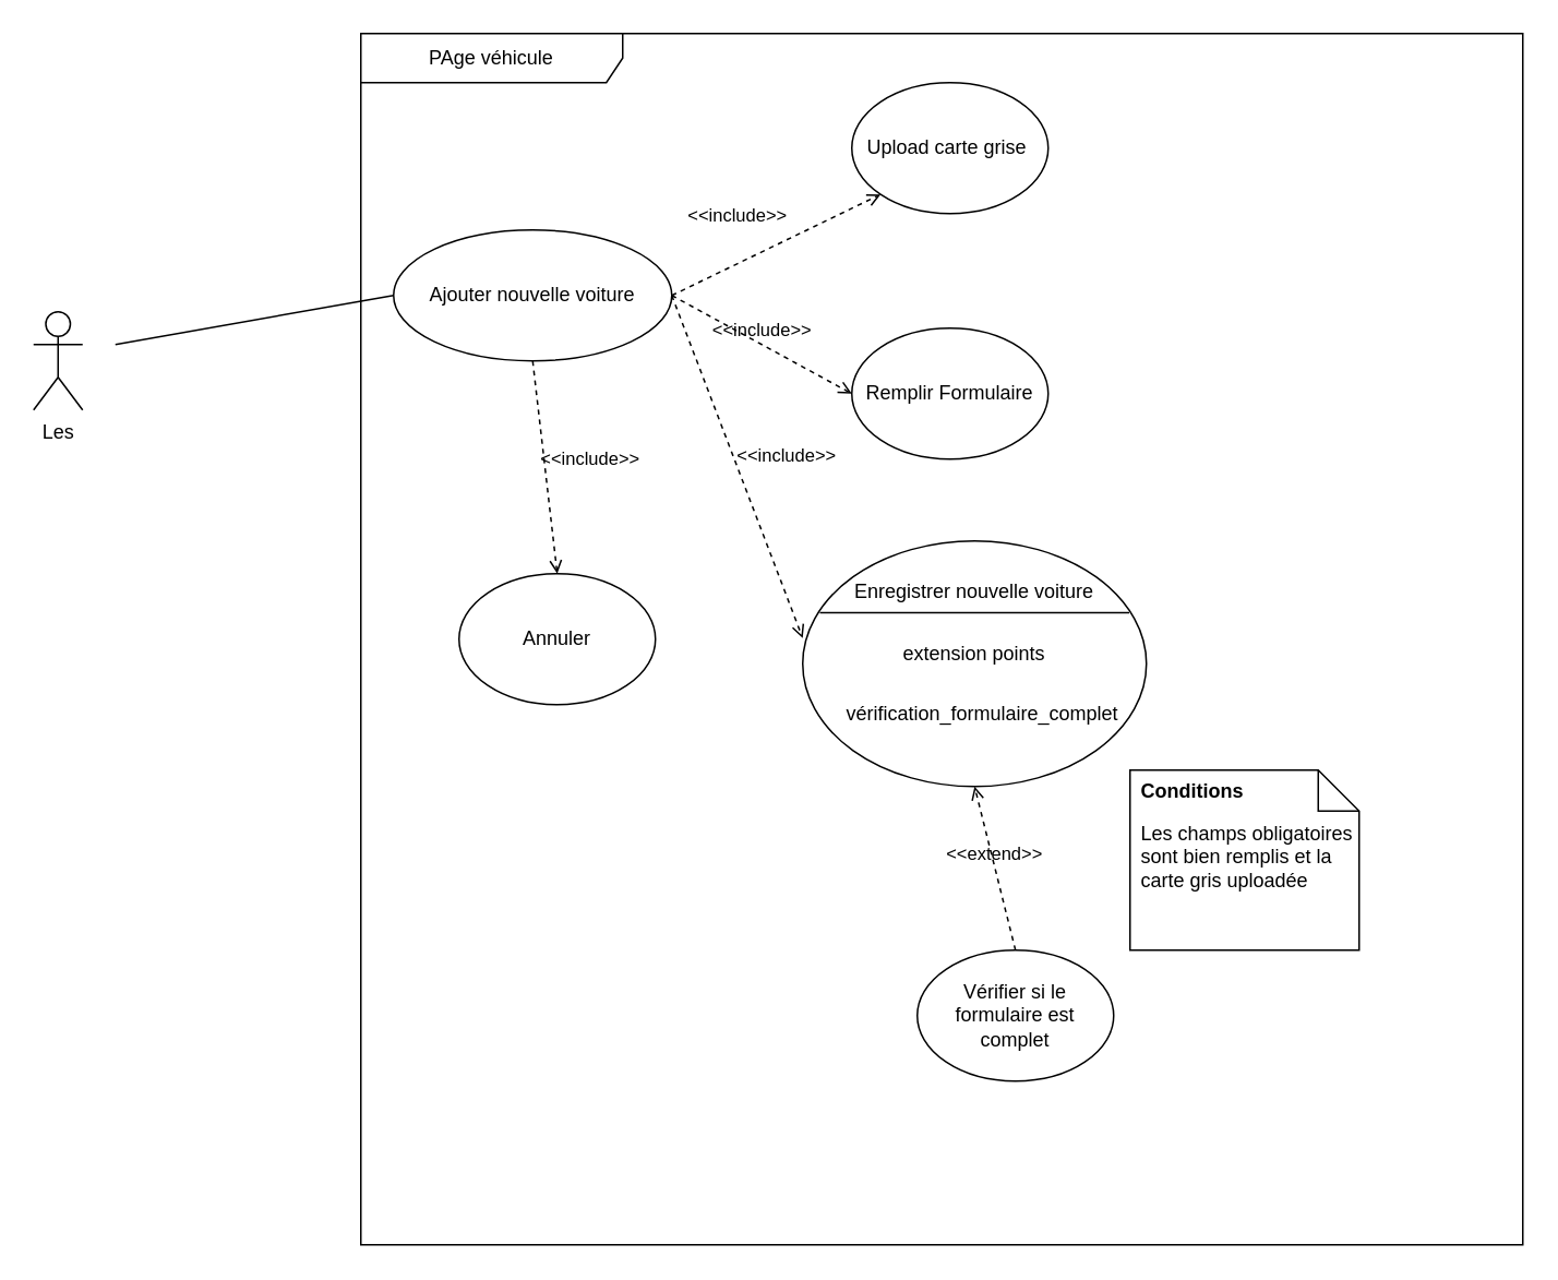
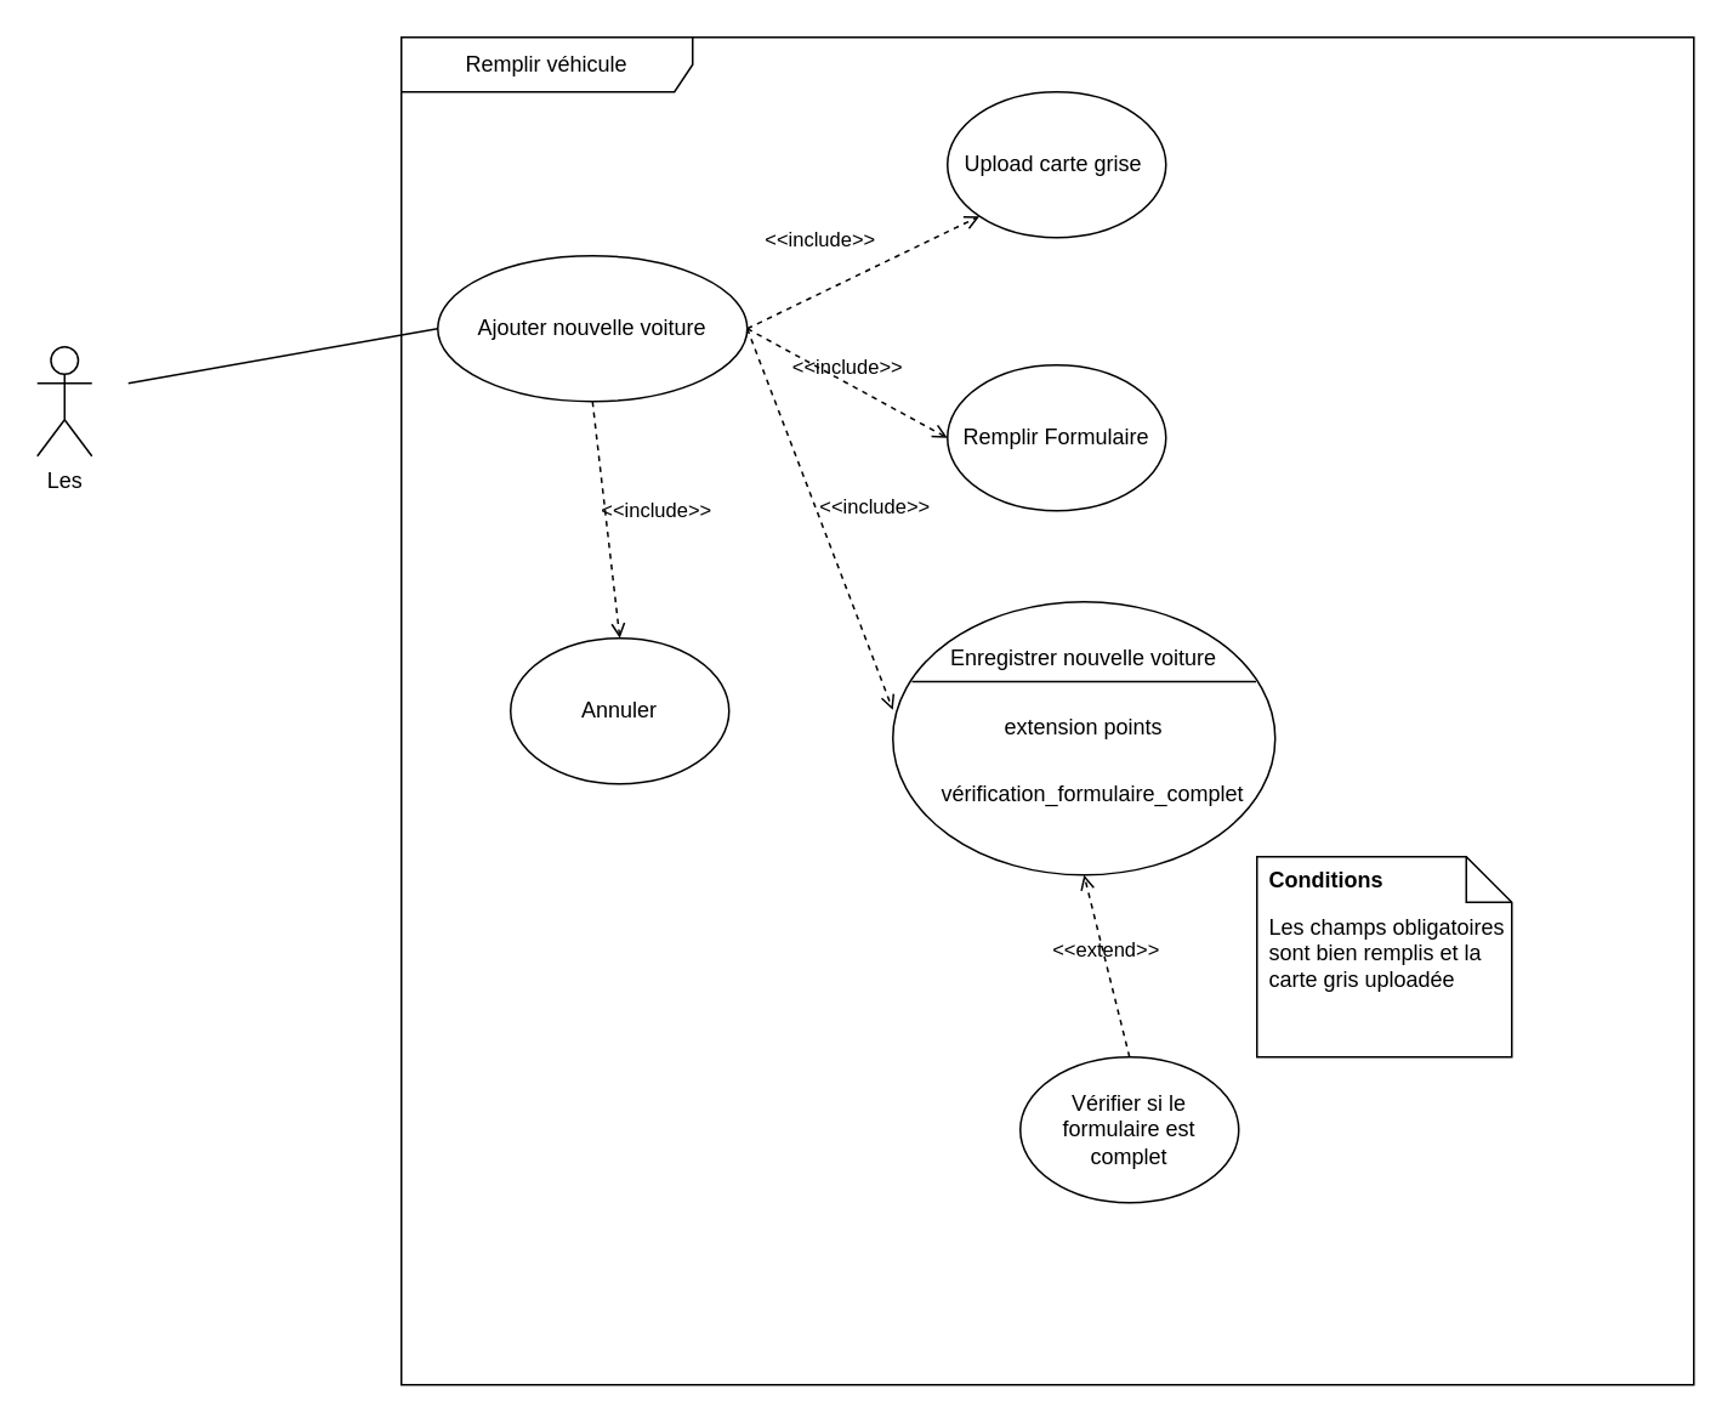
  <mxCell id="0" />
  <mxCell id="1" parent="0" />
  <mxCell id="2" style="rounded=0;orthogonalLoop=1;jettySize=auto;html=1;entryX=0;entryY=0.5;entryDx=0;entryDy=0;endArrow=none;endFill=0;" edge="1" parent="1" target="4"><mxGeometry relative="1" as="geometry"><mxPoint x="70" y="210" as="sourcePoint" /></mxGeometry></mxCell>
  <mxCell id="3" value="Les" style="shape=umlActor;verticalLabelPosition=bottom;verticalAlign=top;html=1;outlineConnect=0;" vertex="1" parent="1"><mxGeometry x="20" y="190" width="30" height="60" as="geometry" /></mxCell>
  <mxCell id="4" value="Ajouter nouvelle voiture" style="ellipse;whiteSpace=wrap;html=1;" vertex="1" parent="1"><mxGeometry x="240" y="140" width="170" height="80" as="geometry" /></mxCell>
  <mxCell id="5" value="Upload carte grise&amp;nbsp; " style="ellipse;whiteSpace=wrap;html=1;" vertex="1" parent="1"><mxGeometry x="520" y="50" width="120" height="80" as="geometry" /></mxCell>
  <mxCell id="6" value="" style="shape=ellipse;container=1;horizontal=1;horizontalStack=0;resizeParent=1;resizeParentMax=0;resizeLast=0;html=1;dashed=0;collapsible=0;" vertex="1" parent="1"><mxGeometry x="490" y="330" width="210" height="150" as="geometry" /></mxCell>
  <mxCell id="7" value="Enregistrer nouvelle voiture" style="html=1;strokeColor=none;fillColor=none;align=center;verticalAlign=middle;rotatable=0;whiteSpace=wrap;" vertex="1" parent="6"><mxGeometry y="12.5" width="210" height="37.5" as="geometry" /></mxCell>
  <mxCell id="8" value="" style="line;strokeWidth=1;fillColor=none;rotatable=0;labelPosition=right;points=[];portConstraint=eastwest;dashed=0;resizeWidth=1;" vertex="1" parent="6"><mxGeometry x="10.5" y="37.5" width="189" height="12.5" as="geometry" /></mxCell>
  <mxCell id="9" value="extension points" style="text;html=1;align=center;verticalAlign=middle;rotatable=0;fillColor=none;strokeColor=none;whiteSpace=wrap;" vertex="1" parent="6"><mxGeometry y="50" width="210" height="37.5" as="geometry" /></mxCell>
  <mxCell id="10" value="vérification_formulaire_complet" style="text;html=1;align=left;verticalAlign=middle;rotatable=0;spacingLeft=25;fillColor=none;strokeColor=none;whiteSpace=wrap;" vertex="1" parent="6"><mxGeometry y="87.5" width="210" height="37.5" as="geometry" /></mxCell>
  <mxCell id="11" value="Remplir Formulaire" style="ellipse;whiteSpace=wrap;html=1;" vertex="1" parent="1"><mxGeometry x="520" y="200" width="120" height="80" as="geometry" /></mxCell>
  <mxCell id="12" value="&amp;lt;&amp;lt;include&amp;gt;&amp;gt;" style="html=1;verticalAlign=bottom;labelBackgroundColor=none;endArrow=open;endFill=0;dashed=1;rounded=0;exitX=1;exitY=0.5;exitDx=0;exitDy=0;entryX=0;entryY=1;entryDx=0;entryDy=0;" edge="1" parent="1" source="4" target="5"><mxGeometry x="-0.246" y="19" width="160" relative="1" as="geometry"><mxPoint x="260" y="100" as="sourcePoint" /><mxPoint x="420" y="100" as="targetPoint" /><mxPoint x="1" as="offset" /></mxGeometry></mxCell>
  <mxCell id="13" value="&amp;lt;&amp;lt;include&amp;gt;&amp;gt;" style="html=1;verticalAlign=bottom;labelBackgroundColor=none;endArrow=open;endFill=0;dashed=1;rounded=0;exitX=1;exitY=0.5;exitDx=0;exitDy=0;entryX=0;entryY=0.5;entryDx=0;entryDy=0;" edge="1" parent="1" source="4" target="11"><mxGeometry width="160" relative="1" as="geometry"><mxPoint x="420" y="190" as="sourcePoint" /><mxPoint x="548" y="128" as="targetPoint" /></mxGeometry></mxCell>
  <mxCell id="14" value="&amp;lt;&amp;lt;include&amp;gt;&amp;gt;" style="html=1;verticalAlign=bottom;labelBackgroundColor=none;endArrow=open;endFill=0;dashed=1;rounded=0;exitX=1;exitY=0.5;exitDx=0;exitDy=0;entryX=0;entryY=0.25;entryDx=0;entryDy=0;" edge="1" parent="1" source="4" target="9"><mxGeometry x="0.117" y="27" width="160" relative="1" as="geometry"><mxPoint x="420" y="190" as="sourcePoint" /><mxPoint x="480" y="370" as="targetPoint" /><mxPoint as="offset" /></mxGeometry></mxCell>
  <mxCell id="15" value="Vérifier si le formulaire est complet" style="ellipse;whiteSpace=wrap;html=1;" vertex="1" parent="1"><mxGeometry x="560" y="580" width="120" height="80" as="geometry" /></mxCell>
  <mxCell id="16" value="&amp;lt;&amp;lt;extend&amp;gt;&amp;gt;" style="html=1;verticalAlign=bottom;labelBackgroundColor=none;endArrow=open;endFill=0;dashed=1;rounded=0;exitX=0.5;exitY=0;exitDx=0;exitDy=0;entryX=0.5;entryY=1;entryDx=0;entryDy=0;" edge="1" parent="1" source="15" target="6"><mxGeometry width="160" relative="1" as="geometry"><mxPoint x="-30" y="290" as="sourcePoint" /><mxPoint x="130" y="290" as="targetPoint" /></mxGeometry></mxCell>
  <mxCell id="17" value="Les champs obligatoires sont bien remplis et la carte gris uploadée" style="shape=note2;boundedLbl=1;whiteSpace=wrap;html=1;size=25;verticalAlign=top;align=left;spacingLeft=5;" vertex="1" parent="1"><mxGeometry x="690" y="470" width="140" height="110" as="geometry" /></mxCell>
  <mxCell id="18" value="&lt;b&gt;Conditions&lt;/b&gt;" style="resizeWidth=1;part=1;strokeColor=none;fillColor=none;align=left;spacingLeft=5;whiteSpace=wrap;html=1;" vertex="1" parent="17"><mxGeometry width="140" height="25" relative="1" as="geometry" /></mxCell>
  <mxCell id="19" value="Annuler" style="ellipse;whiteSpace=wrap;html=1;" vertex="1" parent="1"><mxGeometry x="280" y="350" width="120" height="80" as="geometry" /></mxCell>
  <mxCell id="20" value="&amp;lt;&amp;lt;include&amp;gt;&amp;gt;" style="html=1;verticalAlign=bottom;labelBackgroundColor=none;endArrow=open;endFill=0;dashed=1;rounded=0;exitX=0.5;exitY=1;exitDx=0;exitDy=0;entryX=0.5;entryY=0;entryDx=0;entryDy=0;" edge="1" parent="1" source="4" target="19"><mxGeometry x="0.117" y="27" width="160" relative="1" as="geometry"><mxPoint x="420" y="190" as="sourcePoint" /><mxPoint x="500" y="399" as="targetPoint" /><mxPoint as="offset" /></mxGeometry></mxCell>
- <mxCell id="21" value="PAge véhicule" style="shape=umlFrame;whiteSpace=wrap;html=1;pointerEvents=0;recursiveResize=0;container=1;collapsible=0;width=160;" vertex="1" parent="1"><mxGeometry x="220" y="20" width="710" height="740" as="geometry" /></mxCell>
+ <mxCell id="21" value="Remplir véhicule" style="shape=umlFrame;whiteSpace=wrap;html=1;pointerEvents=0;recursiveResize=0;container=1;collapsible=0;width=160;" vertex="1" parent="1"><mxGeometry x="220" y="20" width="710" height="740" as="geometry" /></mxCell>
